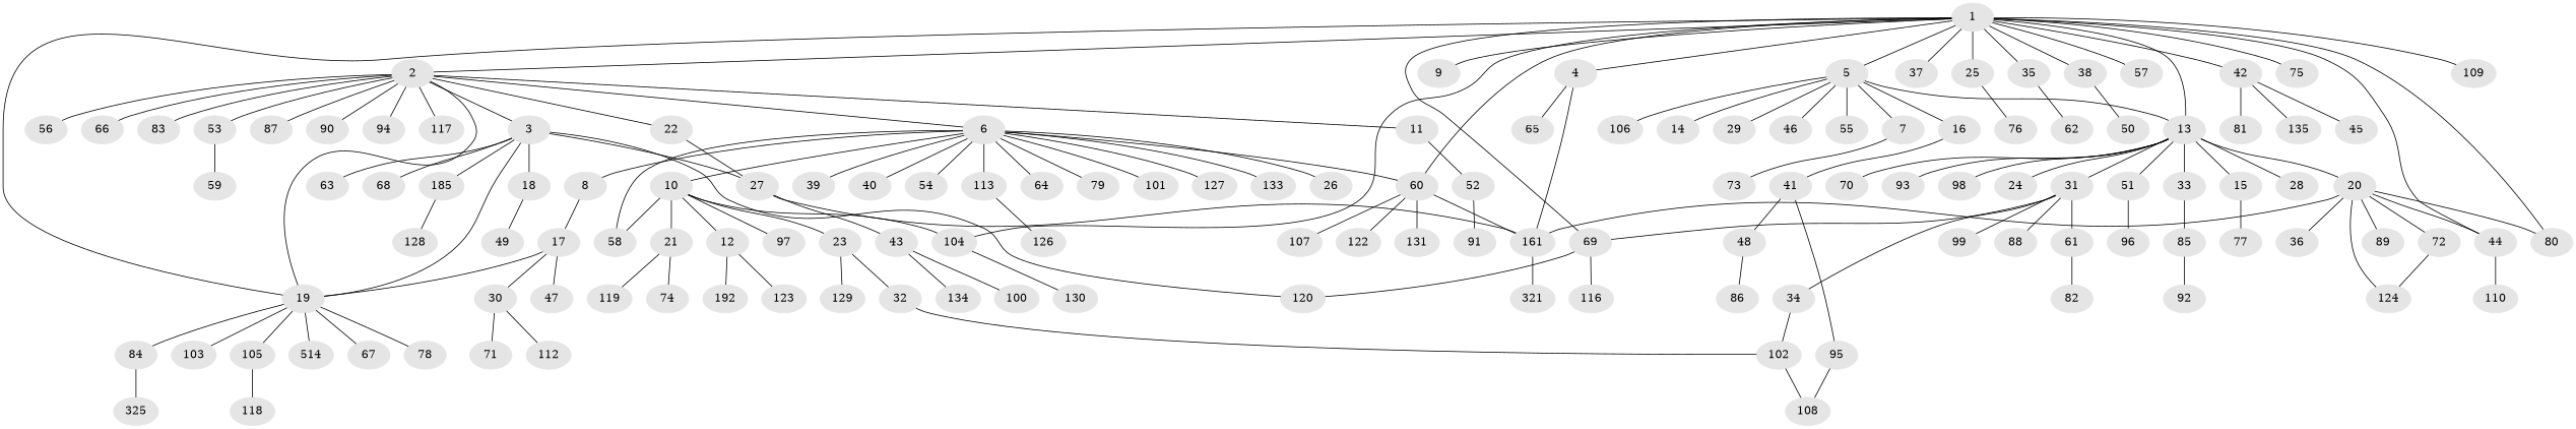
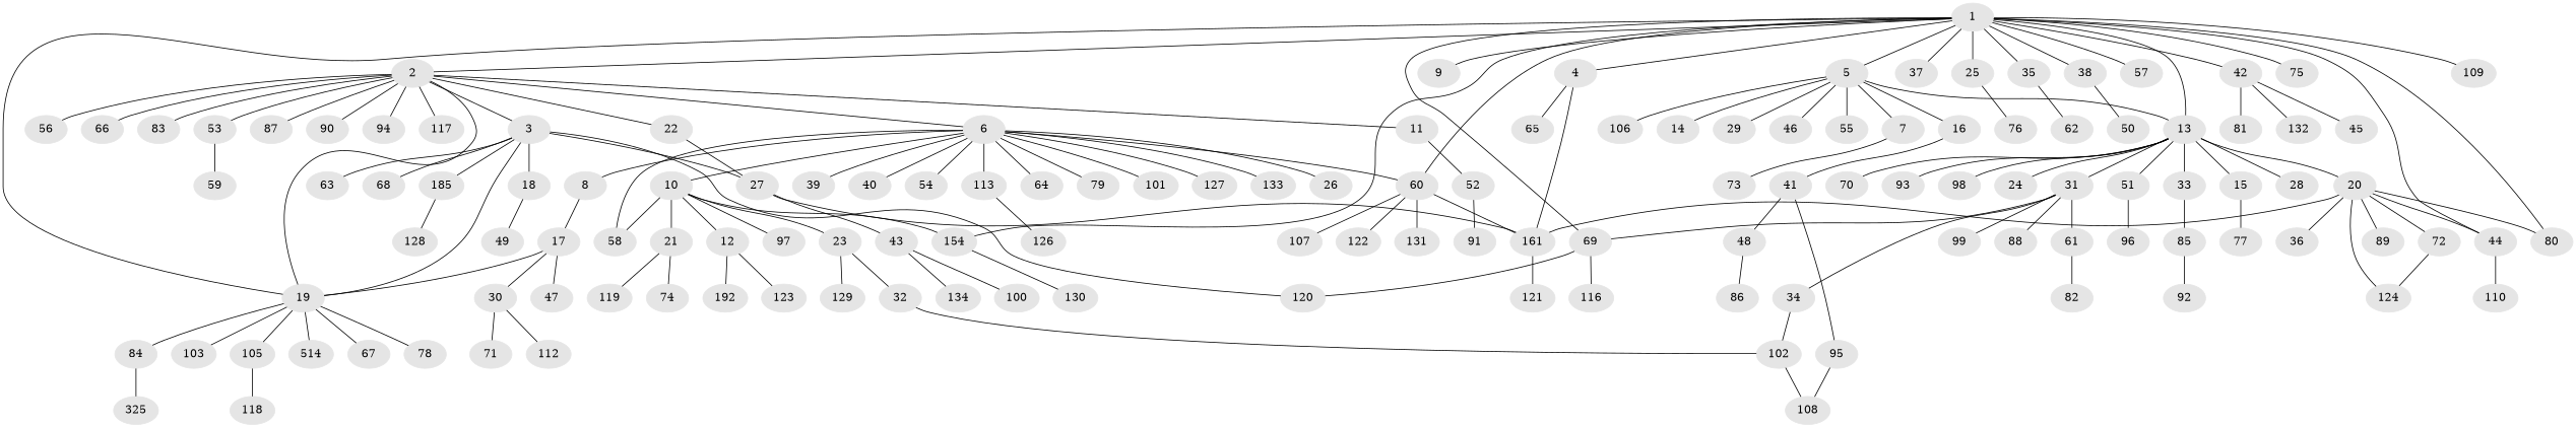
  graph {
    node [color=gray90 style=filled]
    1
    2
    4
    5
    9
    13
    19
    25
    35
    37
    38
    42
    44
    57
    60
    69
    75
    80
-   104
+   104 [label=154]
    109
    3
    6
    11
    22
    53
    56
    66
    83
    87
    90
    94
    117
    65
    n34 [label=161]
    7
    14
    16
    29
    46
    55
    106
    15
    20
    24
    28
    31
    33
    51
    70
    93
    98
    67
    78
    84
    103
    105
    n57 [label=514]
    76
    34
    102
    62
    50
    45
    81
-   135
+   135 [label=132]
    110
    107
    122
    131
    120
    116
    130
    18
    27
    63
    68
    n77 [label=185]
    8
    10
    26
    39
    40
    54
    58
    64
    79
    101
    113
    127
    133
    52
    59
    49
    43
    128
-   121 [label=321]
+   121
    73
    41
    17
    12
    21
    23
    97
    126
    30
    47
    123
    n108 [label=192]
    74
    119
    32
    129
    91
    77
    36
    72
    89
    124
    61
    88
    99
    85
    96
    48
    95
    71
    112
    n128 [label=325]
    118
    100
    134
    82
    108
    92
    86
    1 -- 2
    1 -- 4
    1 -- 5
    1 -- 9
    1 -- 13
    1 -- 19
    1 -- 25
    1 -- 35
    1 -- 37
    1 -- 38
    1 -- 42
    1 -- 44
    1 -- 57
    1 -- 60
    1 -- 69
    1 -- 75
    1 -- 80
    1 -- 104
    1 -- 109
    2 -- 19
    2 -- 3
    2 -- 6
    2 -- 11
    2 -- 22
    2 -- 53
    2 -- 56
    2 -- 66
    2 -- 83
    2 -- 87
    2 -- 90
    2 -- 94
    2 -- 117
    4 -- 65
    4 -- n34
    5 -- 13
    5 -- 7
    5 -- 14
    5 -- 16
    5 -- 29
    5 -- 46
    5 -- 55
    5 -- 106
    13 -- 15
    13 -- 20
    13 -- 24
    13 -- 28
    13 -- 31
    13 -- 33
    13 -- 51
    13 -- 70
    13 -- 93
    13 -- 98
    19 -- 67
    19 -- 78
    19 -- 84
    19 -- 103
    19 -- 105
    19 -- n57
    25 -- 76
    35 -- 62
    38 -- 50
    42 -- 45
    42 -- 81
    42 -- 135
    44 -- 110
    60 -- n34
    60 -- 107
    60 -- 122
    60 -- 131
    69 -- 120
    69 -- 116
    104 -- 130
    3 -- 19
    3 -- 120
    3 -- 18
    3 -- 27
    3 -- 63
    3 -- 68
    3 -- n77
    6 -- 60
    6 -- 8
    6 -- 10
    6 -- 26
    6 -- 39
    6 -- 40
    6 -- 54
    6 -- 58
    6 -- 64
    6 -- 79
    6 -- 101
    6 -- 113
    6 -- 127
    6 -- 133
    11 -- 52
    22 -- 27
    53 -- 59
    n34 -- 121
    7 -- 73
    16 -- 41
    15 -- 77
    20 -- 44
    20 -- 80
    20 -- n34
    20 -- 36
    20 -- 72
    20 -- 89
    20 -- 124
    31 -- 69
    31 -- 34
    31 -- 61
    31 -- 88
    31 -- 99
    33 -- 85
    51 -- 96
    84 -- n128
    105 -- 118
    34 -- 102
    102 -- 108
    18 -- 49
    27 -- n34
    27 -- 43
    n77 -- 128
    8 -- 17
    10 -- 104
    10 -- 58
    10 -- 12
    10 -- 21
    10 -- 23
    10 -- 97
    113 -- 126
    52 -- 91
    43 -- 100
    43 -- 134
    41 -- 48
    41 -- 95
    17 -- 19
    17 -- 30
    17 -- 47
    12 -- 123
    12 -- n108
    21 -- 74
    21 -- 119
    23 -- 32
    23 -- 129
    30 -- 71
    30 -- 112
    32 -- 102
    72 -- 124
    61 -- 82
    85 -- 92
    48 -- 86
    95 -- 108
  }
